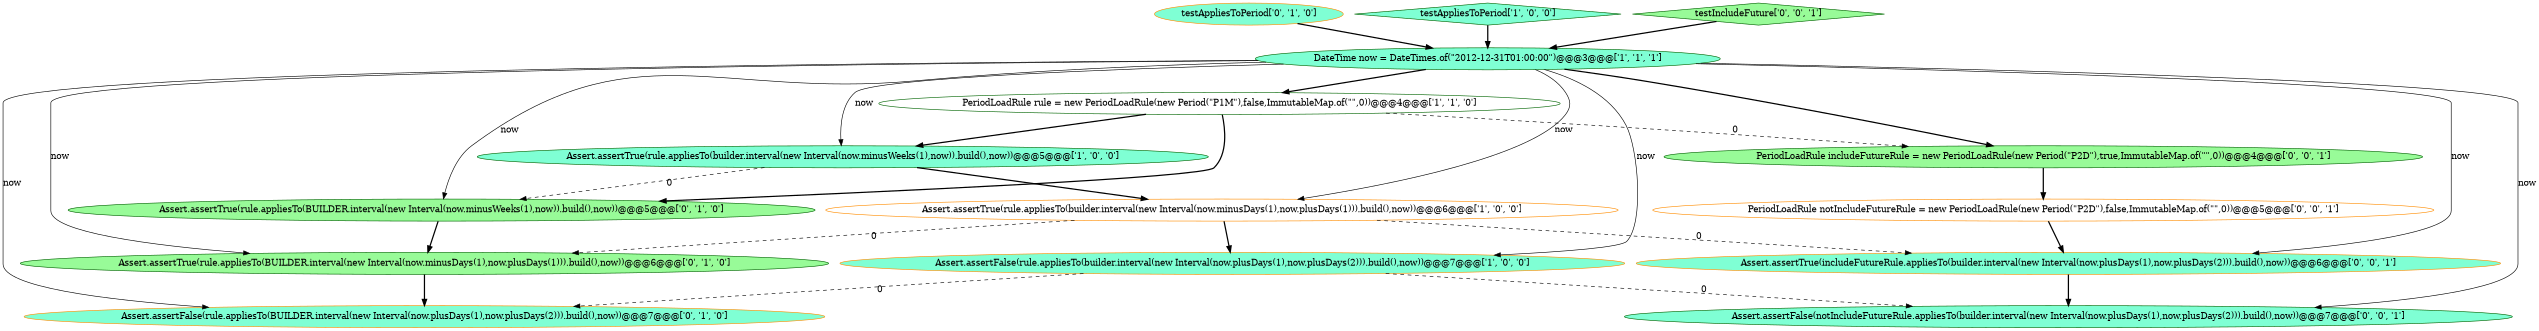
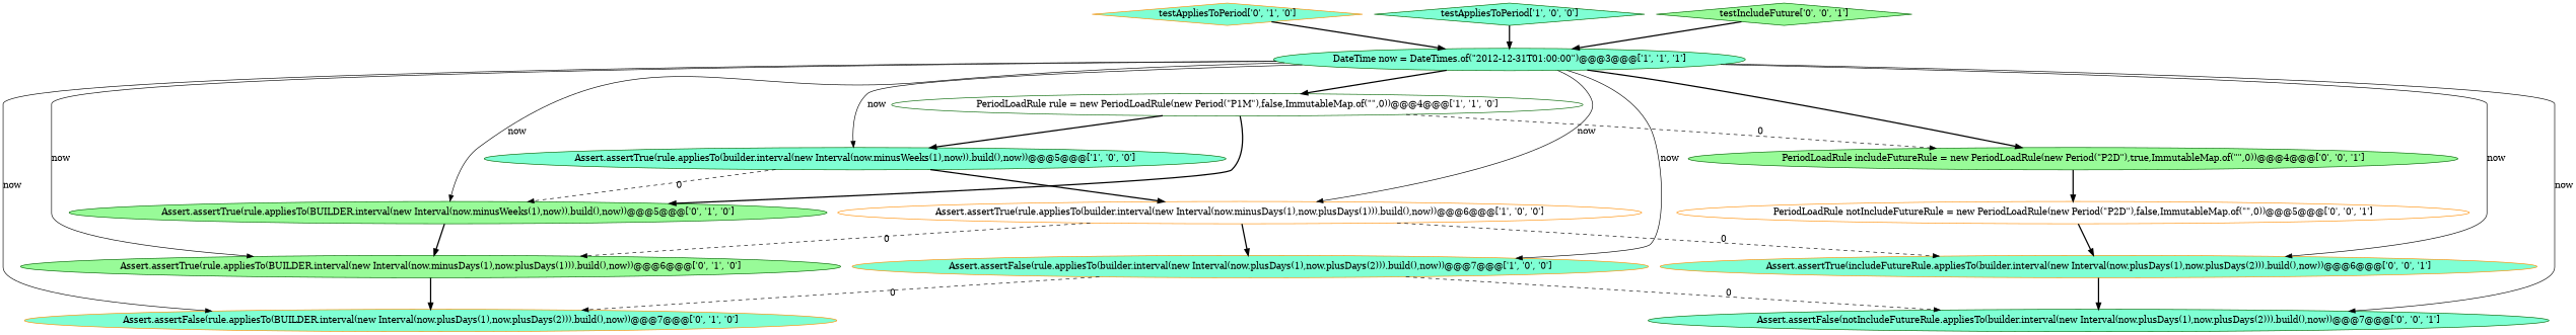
  digraph {
    node [fillcolor=aquamarine shape=ellipse style=filled color=darkgreen]
    edge [style=bold]
    n1 [label="DateTime now = DateTimes.of(\"2012-12-31T01:00:00\")@@@3@@@['1', '1', '1']"]
    n2 [fillcolor=white label="PeriodLoadRule rule = new PeriodLoadRule(new Period(\"P1M\"),false,ImmutableMap.of(\"\",0))@@@4@@@['1', '1', '0']"]
    n3 [label="Assert.assertTrue(includeFutureRule.appliesTo(builder.interval(new Interval(now.plusDays(1),now.plusDays(2))).build(),now))@@@6@@@['0', '0', '1']" color=darkorange]
    n4 [fillcolor=palegreen label="Assert.assertTrue(rule.appliesTo(BUILDER.interval(new Interval(now.minusWeeks(1),now)).build(),now))@@@5@@@['0', '1', '0']"]
    n5 [label="Assert.assertFalse(rule.appliesTo(BUILDER.interval(new Interval(now.plusDays(1),now.plusDays(2))).build(),now))@@@7@@@['0', '1', '0']" color=darkorange]
    n6 [fillcolor=white label="Assert.assertTrue(rule.appliesTo(builder.interval(new Interval(now.minusDays(1),now.plusDays(1))).build(),now))@@@6@@@['1', '0', '0']" color=darkorange]
    n7 [label="Assert.assertTrue(rule.appliesTo(builder.interval(new Interval(now.minusWeeks(1),now)).build(),now))@@@5@@@['1', '0', '0']"]
    n8 [fillcolor=palegreen label="Assert.assertTrue(rule.appliesTo(BUILDER.interval(new Interval(now.minusDays(1),now.plusDays(1))).build(),now))@@@6@@@['0', '1', '0']"]
    n9 [label="Assert.assertFalse(notIncludeFutureRule.appliesTo(builder.interval(new Interval(now.plusDays(1),now.plusDays(2))).build(),now))@@@7@@@['0', '0', '1']"]
    n10 [label="Assert.assertFalse(rule.appliesTo(builder.interval(new Interval(now.plusDays(1),now.plusDays(2))).build(),now))@@@7@@@['1', '0', '0']" color=darkorange]
    n11 [fillcolor=palegreen label="PeriodLoadRule includeFutureRule = new PeriodLoadRule(new Period(\"P2D\"),true,ImmutableMap.of(\"\",0))@@@4@@@['0', '0', '1']"]
-   n12 [label="testAppliesToPeriod['0', '1', '0']" color=darkorange]
+   n12 [label="testAppliesToPeriod['0', '1', '0']" shape=diamond color=darkorange]
    n13 [fillcolor=white label="PeriodLoadRule notIncludeFutureRule = new PeriodLoadRule(new Period(\"P2D\"),false,ImmutableMap.of(\"\",0))@@@5@@@['0', '0', '1']" color=darkorange]
    n14 [label="testAppliesToPeriod['1', '0', '0']" shape=diamond]
    n15 [fillcolor=palegreen label="testIncludeFuture['0', '0', '1']" shape=diamond]
    n1 -> n2
    n1 -> n3 [label=now style=solid]
    n1 -> n4 [label=now style=solid]
    n1 -> n5 [label=now style=solid]
    n1 -> n6 [label=now style=solid]
    n1 -> n7 [label=now style=solid]
    n1 -> n8 [label=now style=solid]
    n1 -> n9 [label=now style=solid]
    n1 -> n10 [label=now style=solid]
    n1 -> n11
    n2 -> n4
    n2 -> n7
    n2 -> n11 [label=0 style=dashed]
    n3 -> n9
    n4 -> n8
    n6 -> n3 [label=0 style=dashed]
    n6 -> n8 [label=0 style=dashed]
    n6 -> n10
    n7 -> n4 [label=0 style=dashed]
    n7 -> n6
    n8 -> n5
    n10 -> n5 [label=0 style=dashed]
    n10 -> n9 [label=0 style=dashed]
    n11 -> n13
    n12 -> n1
    n13 -> n3
    n14 -> n1
    n15 -> n1
  }
